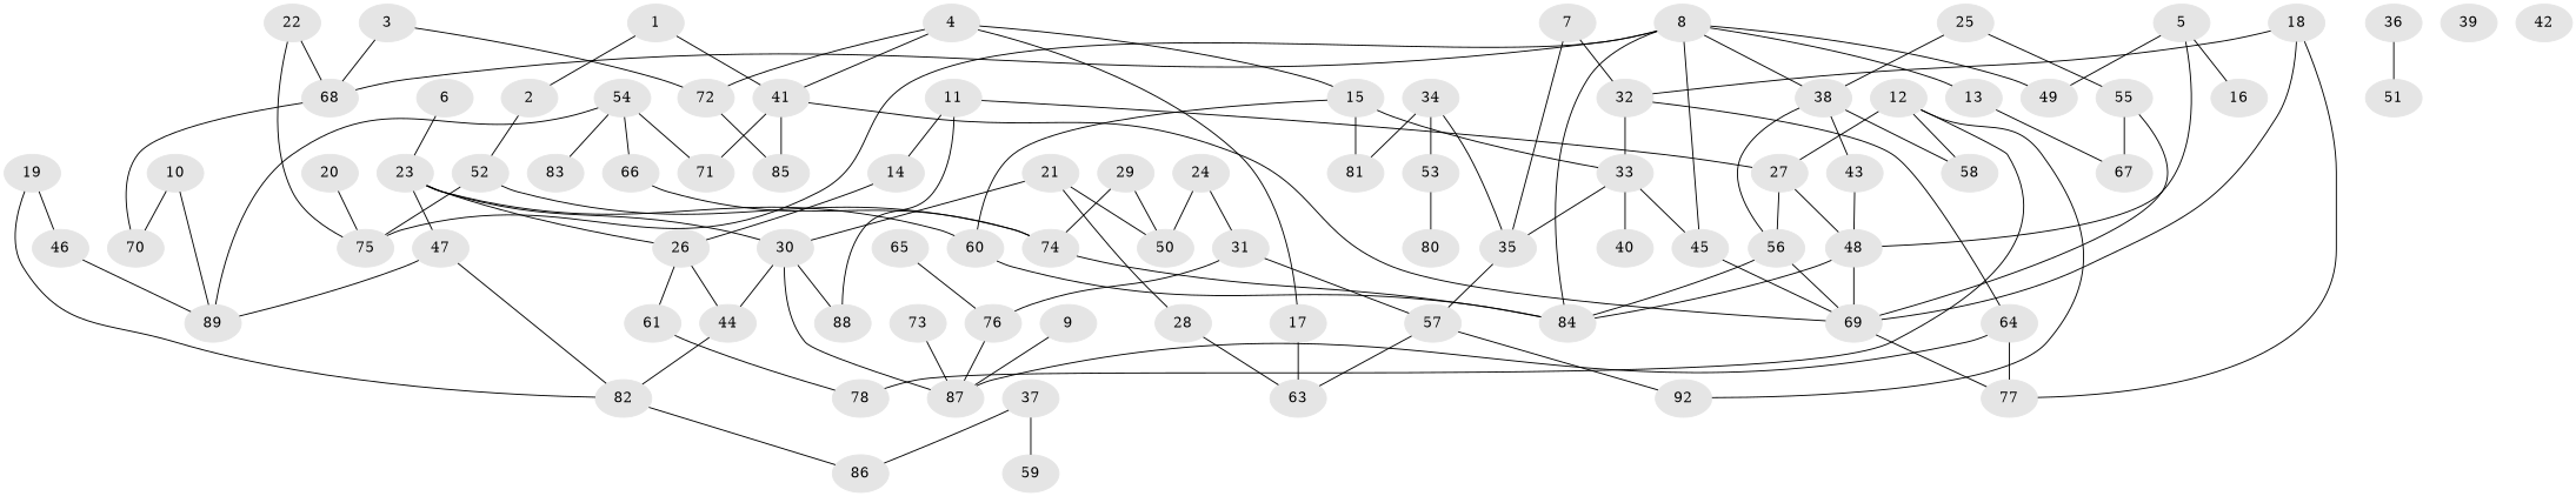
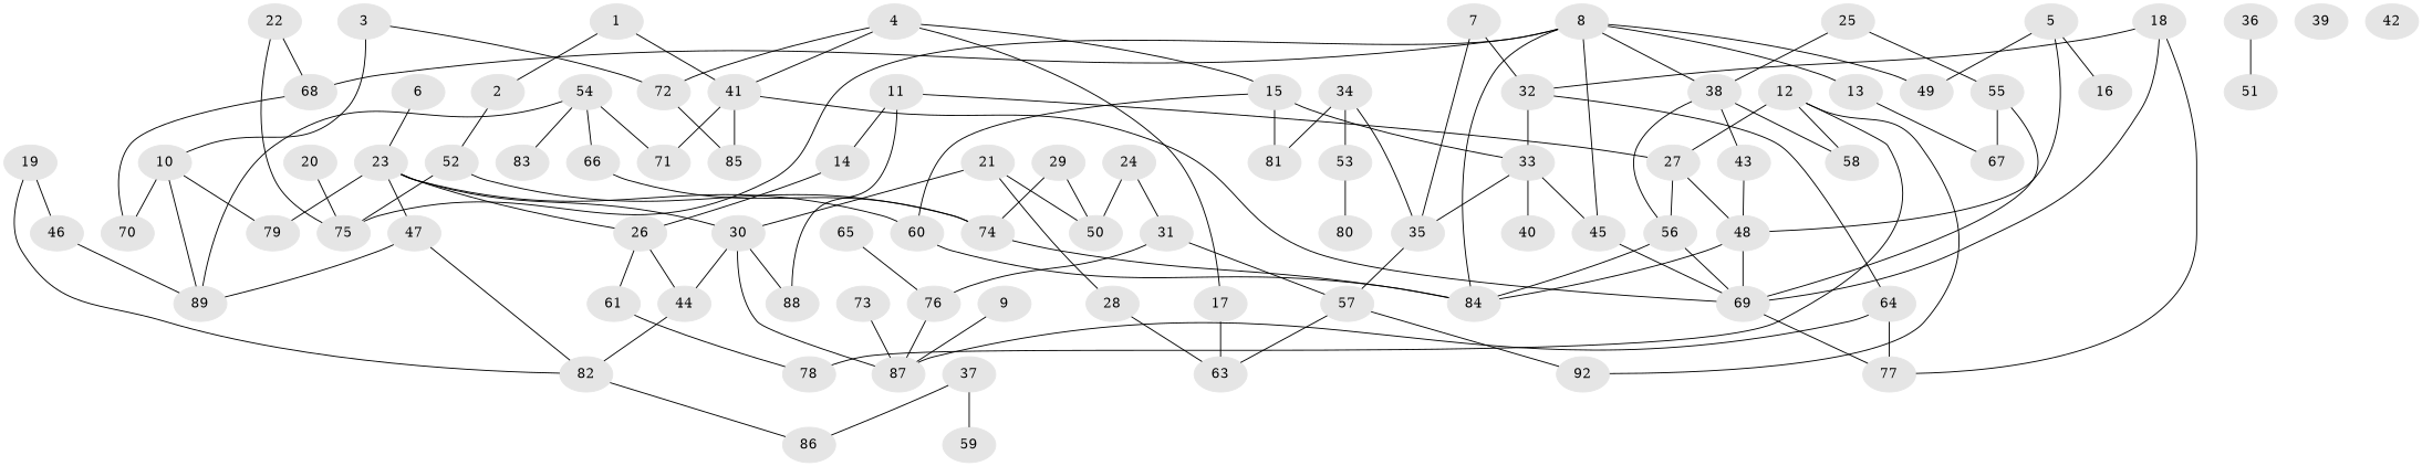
  graph {
    node [color=gray90 style=filled]
    1
    2
    41
    52
    69
    71
    85
    75
    74
    3
    68
    72
    70
    4
    15
    17
    33
    60
    81
    63
    5
    16
    48
    49
    84
    6
    23
+   79
    26
    30
    47
    7
    32
    35
    64
    57
    8
    13
    38
    45
    67
    58
    56
    43
    9
    87
    10
    89
    77
    11
    14
    27
    88
    12
    n55 [label=92]
    78
    44
    61
    40
    18
    19
    46
    82
    86
    20
    21
    28
    50
    22
    24
    31
    76
    25
    55
    29
    34
    53
    80
    36
    51
    37
    59
    39
    42
    54
    83
    66
    65
    73
    1 -- 2
    1 -- 41
    2 -- 52
    41 -- 69
    41 -- 71
    41 -- 85
    52 -- 75
    52 -- 74
    69 -- 77
    74 -- 84
-   3 -- 68
+   3 -- 10
    3 -- 72
    68 -- 70
    72 -- 85
    4 -- 41
    4 -- 72
    4 -- 15
    4 -- 17
    15 -- 33
    15 -- 60
    15 -- 81
    17 -- 63
    33 -- 35
    33 -- 45
    33 -- 40
    60 -- 84
    5 -- 16
    5 -- 48
    5 -- 49
    48 -- 69
    48 -- 84
    6 -- 23
    23 -- 60
+   23 -- 79
    23 -- 26
    23 -- 30
    23 -- 47
    26 -- 44
    26 -- 61
    30 -- 87
    30 -- 88
    30 -- 44
    47 -- 89
    47 -- 82
    7 -- 32
    7 -- 35
    32 -- 33
    32 -- 64
    35 -- 57
    64 -- 87
    64 -- 77
    57 -- 63
    57 -- n55
    8 -- 75
    8 -- 68
    8 -- 49
    8 -- 84
    8 -- 13
    8 -- 38
    8 -- 45
    13 -- 67
    38 -- 58
    38 -- 56
    38 -- 43
    45 -- 69
    56 -- 69
    56 -- 84
    43 -- 48
    9 -- 87
    10 -- 70
+   10 -- 79
    10 -- 89
    11 -- 14
    11 -- 27
    11 -- 88
    14 -- 26
    27 -- 48
    27 -- 56
    12 -- 58
    12 -- 27
    12 -- n55
    12 -- 78
    44 -- 82
    61 -- 78
    18 -- 69
    18 -- 32
    18 -- 77
    19 -- 46
    19 -- 82
    46 -- 89
    82 -- 86
    20 -- 75
    21 -- 30
    21 -- 28
    21 -- 50
    28 -- 63
    22 -- 75
    22 -- 68
    24 -- 50
    24 -- 31
    31 -- 57
    31 -- 76
    76 -- 87
    25 -- 38
    25 -- 55
    55 -- 69
    55 -- 67
    29 -- 74
    29 -- 50
    34 -- 81
    34 -- 35
    34 -- 53
    53 -- 80
    36 -- 51
    37 -- 86
    37 -- 59
    54 -- 71
    54 -- 89
    54 -- 83
    54 -- 66
    66 -- 74
    65 -- 76
    73 -- 87
  }
